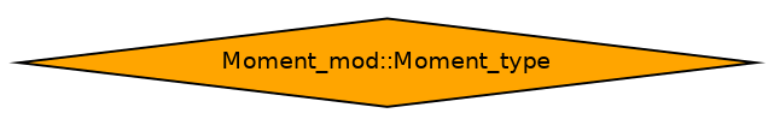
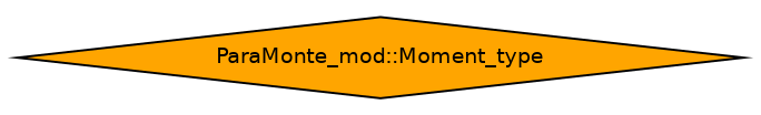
  digraph {
    rankdir=LR
-   n1 [color=black fillcolor=orange fontname=Helvetica fontsize=10 height=0.2 label="Moment_mod::Moment_type" shape=diamond style=filled width=0.4]
+   n1 [color=black fillcolor=orange fontname=Helvetica fontsize=10 height=0.2 label="ParaMonte_mod::Moment_type" shape=diamond style=filled width=0.4]
  }
